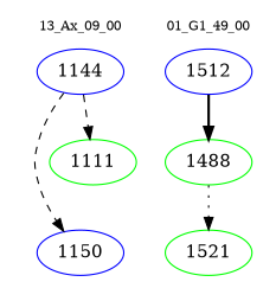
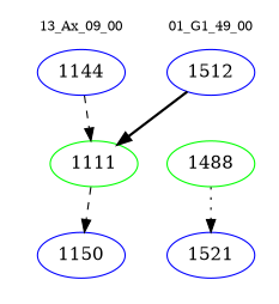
  digraph {
    node [color=blue]
    edge [color=black style=dashed]
    n1 [label=1144]
    n2 [color=green label=1111]
    n3 [label=1150]
    n4 [label=1512]
    n5 [color=green label=1488]
-   n6 [color=green label=1521]
+   n6 [label=1521]
    subgraph cluster_1 {
      color=white
      fontsize=10
      label="13_Ax_09_00"
      n1
      n2
      n3
    }
    subgraph cluster_2 {
      color=white
      fontsize=10
      label="01_G1_49_00"
      n4
      n5
      n6
    }
    n1 -> n2
-   n1 -> n3
-   n4 -> n5 [style=bold]
+   n2 -> n3
+   n4 -> n2 [style=bold]
    n5 -> n6 [style=dotted]
  }
